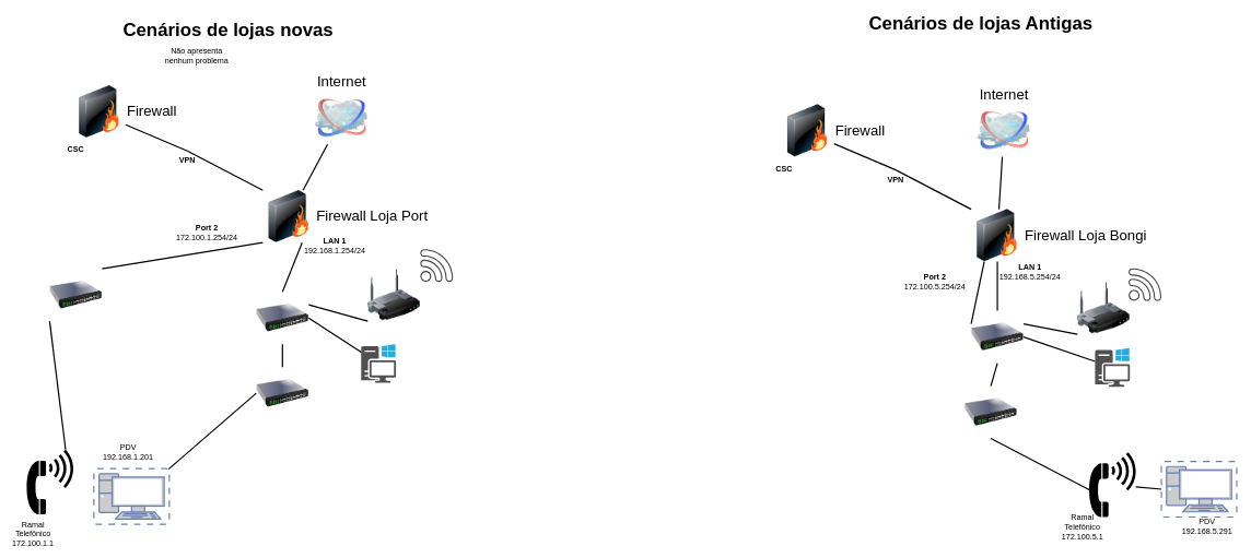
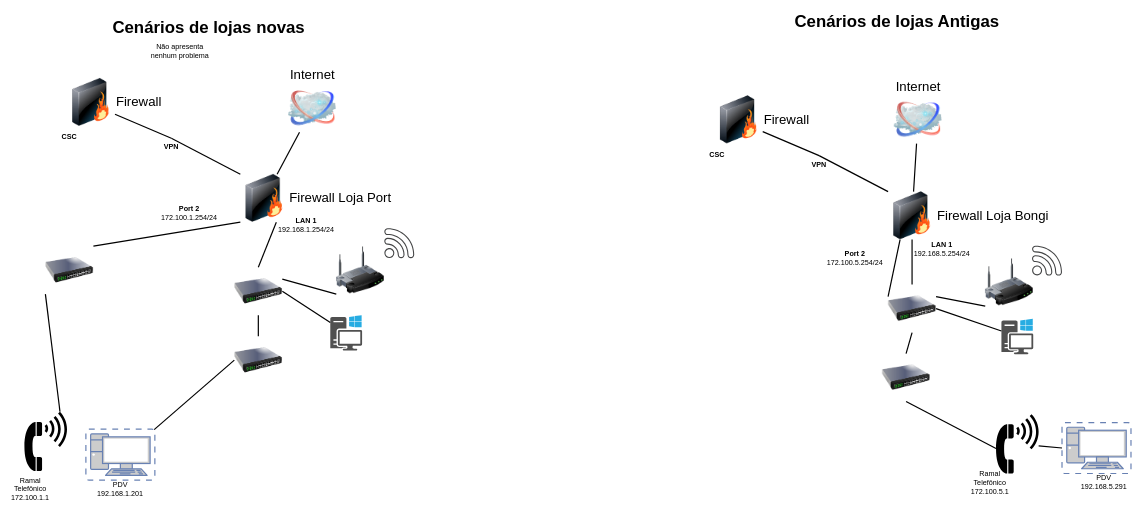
  <mxCell id="0" />
  <mxCell id="1" parent="0" />
  <mxCell id="2" value="Internet" style="image;html=1;labelBackgroundColor=#ffffff;image=img/lib/clip_art/networking/Cloud_128x128.png;rounded=1;shadow=0;comic=0;strokeWidth=2;fontSize=22;labelPosition=center;verticalLabelPosition=top;align=center;verticalAlign=bottom;" parent="1" vertex="1"><mxGeometry x="480" y="140" width="80" height="80" as="geometry" /></mxCell>
  <mxCell id="3" style="edgeStyle=none;rounded=0;html=1;labelBackgroundColor=none;endArrow=none;strokeWidth=2;fontFamily=Verdana;fontSize=22" parent="1" source="4" target="2" edge="1"><mxGeometry relative="1" as="geometry" /></mxCell>
  <mxCell id="4" value="Firewall Loja Port" style="image;html=1;labelBackgroundColor=#ffffff;image=img/lib/clip_art/networking/Firewall_128x128.png;rounded=1;shadow=0;comic=0;strokeWidth=2;fontSize=22;labelPosition=right;verticalLabelPosition=middle;align=left;verticalAlign=middle;" parent="1" vertex="1"><mxGeometry x="400" y="290" width="80" height="80" as="geometry" /></mxCell>
  <mxCell id="5" value="" style="shape=mxgraph.signs.tech.telephone_4;html=1;pointerEvents=1;fillColor=#000000;strokeColor=none;verticalLabelPosition=bottom;verticalAlign=top;align=center;" vertex="1" parent="1"><mxGeometry x="40" y="686" width="71" height="99" as="geometry" /></mxCell>
  <mxCell id="6" value="" style="image;html=1;image=img/lib/clip_art/networking/Switch_128x128.png" vertex="1" parent="1"><mxGeometry x="390" y="445" width="80" height="80" as="geometry" /></mxCell>
  <mxCell id="7" style="edgeStyle=none;rounded=0;html=1;labelBackgroundColor=none;endArrow=none;strokeWidth=2;fontFamily=Verdana;fontSize=22;exitX=0.5;exitY=0;exitDx=0;exitDy=0;entryX=0.75;entryY=1;entryDx=0;entryDy=0;" edge="1" parent="1" source="6" target="4"><mxGeometry relative="1" as="geometry"><mxPoint x="382" y="550" as="sourcePoint" /><mxPoint x="450" y="460" as="targetPoint" /></mxGeometry></mxCell>
  <mxCell id="8" value="&lt;b&gt;Port 2&lt;/b&gt;&lt;br&gt;172.100.1.254/24" style="text;html=1;align=center;verticalAlign=middle;whiteSpace=wrap;rounded=0;" vertex="1" parent="1"><mxGeometry x="250" y="340" width="130" height="30" as="geometry" /></mxCell>
  <mxCell id="9" value="" style="image;html=1;image=img/lib/clip_art/networking/Switch_128x128.png" vertex="1" parent="1"><mxGeometry x="390" y="560" width="80" height="80" as="geometry" /></mxCell>
  <mxCell id="10" style="edgeStyle=none;rounded=0;html=1;labelBackgroundColor=none;endArrow=none;strokeWidth=2;fontFamily=Verdana;fontSize=22;entryX=1;entryY=0.75;entryDx=0;entryDy=0;exitX=0.5;exitY=0;exitDx=0;exitDy=0;" edge="1" parent="1" source="27" target="11"><mxGeometry relative="1" as="geometry"><mxPoint x="220" y="230" as="sourcePoint" /><mxPoint x="255" y="360" as="targetPoint" /></mxGeometry></mxCell>
  <mxCell id="11" value="Firewall" style="image;html=1;labelBackgroundColor=#ffffff;image=img/lib/clip_art/networking/Firewall_128x128.png;rounded=1;shadow=0;comic=0;strokeWidth=2;fontSize=22;labelPosition=right;verticalLabelPosition=middle;align=left;verticalAlign=middle;" vertex="1" parent="1"><mxGeometry x="111" y="130" width="80" height="80" as="geometry" /></mxCell>
  <mxCell id="12" value="&lt;b&gt;LAN 1&lt;br&gt;&lt;/b&gt;192.168.1.254/24" style="text;html=1;align=center;verticalAlign=middle;whiteSpace=wrap;rounded=0;" vertex="1" parent="1"><mxGeometry x="450" y="360" width="120" height="30" as="geometry" /></mxCell>
  <mxCell id="13" value="" style="sketch=0;pointerEvents=1;shadow=0;dashed=0;html=1;strokeColor=none;fillColor=#505050;labelPosition=center;verticalLabelPosition=bottom;verticalAlign=top;outlineConnect=0;align=center;shape=mxgraph.office.devices.workstation_pc;" vertex="1" parent="1"><mxGeometry x="550" y="525" width="53" height="59" as="geometry" /></mxCell>
  <mxCell id="14" value="" style="image;html=1;image=img/lib/clip_art/networking/Switch_128x128.png" vertex="1" parent="1"><mxGeometry x="75" y="410" width="80" height="80" as="geometry" /></mxCell>
  <mxCell id="15" style="edgeStyle=none;rounded=0;html=1;labelBackgroundColor=none;endArrow=none;strokeWidth=2;fontFamily=Verdana;fontSize=22;exitX=0.5;exitY=0;exitDx=0;exitDy=0;entryX=0.5;entryY=1;entryDx=0;entryDy=0;" edge="1" parent="1" source="9" target="6"><mxGeometry relative="1" as="geometry"><mxPoint x="410" y="625" as="sourcePoint" /><mxPoint x="410" y="525" as="targetPoint" /></mxGeometry></mxCell>
  <mxCell id="16" style="edgeStyle=none;rounded=0;html=1;labelBackgroundColor=none;endArrow=none;strokeWidth=2;fontFamily=Verdana;fontSize=22;entryX=0;entryY=1;entryDx=0;entryDy=0;exitX=1;exitY=0;exitDx=0;exitDy=0;" edge="1" parent="1" source="14" target="4"><mxGeometry relative="1" as="geometry"><mxPoint x="330" y="525" as="sourcePoint" /><mxPoint x="330" y="425" as="targetPoint" /><Array as="points" /></mxGeometry></mxCell>
  <mxCell id="17" style="edgeStyle=none;rounded=0;html=1;labelBackgroundColor=none;endArrow=none;strokeWidth=2;fontFamily=Verdana;fontSize=22;exitX=0.835;exitY=0;exitDx=0;exitDy=0;entryX=0;entryY=1;entryDx=0;entryDy=0;exitPerimeter=0;" edge="1" parent="1" source="5" target="14"><mxGeometry relative="1" as="geometry"><mxPoint x="150" y="680" as="sourcePoint" /><mxPoint x="150" y="580" as="targetPoint" /></mxGeometry></mxCell>
- <mxCell id="18" value="PDV&lt;br&gt;192.168.1.201" style="text;html=1;align=center;verticalAlign=middle;whiteSpace=wrap;rounded=0;" vertex="1" parent="1"><mxGeometry x="165" y="675" width="60" height="30" as="geometry" /></mxCell>
+ <mxCell id="18" value="PDV&lt;br&gt;192.168.1.201" style="text;html=1;align=center;verticalAlign=middle;whiteSpace=wrap;rounded=0;" vertex="1" parent="1"><mxGeometry x="170" y="800" width="60" height="30" as="geometry" /></mxCell>
  <mxCell id="19" value="Ramal Telefônico&lt;br&gt;172.100.1.1" style="text;html=1;align=center;verticalAlign=middle;whiteSpace=wrap;rounded=0;" vertex="1" parent="1"><mxGeometry x="20" y="800" width="60" height="30" as="geometry" /></mxCell>
  <mxCell id="20" value="" style="fontColor=#0066CC;verticalAlign=top;verticalLabelPosition=bottom;labelPosition=center;align=center;html=1;outlineConnect=0;fillColor=#CCCCCC;strokeColor=#6881B3;gradientColor=none;gradientDirection=north;strokeWidth=2;shape=mxgraph.networks.virtual_pc;" vertex="1" parent="1"><mxGeometry x="142.5" y="715" width="115" height="85" as="geometry" /></mxCell>
  <mxCell id="21" style="edgeStyle=none;rounded=0;html=1;labelBackgroundColor=none;endArrow=none;strokeWidth=2;fontFamily=Verdana;fontSize=22;exitX=0.99;exitY=0.01;exitDx=0;exitDy=0;exitPerimeter=0;entryX=0;entryY=0.5;entryDx=0;entryDy=0;" edge="1" parent="1" source="20" target="9"><mxGeometry relative="1" as="geometry"><mxPoint x="630" y="750" as="sourcePoint" /><mxPoint x="520" y="690" as="targetPoint" /><Array as="points" /></mxGeometry></mxCell>
  <mxCell id="22" style="edgeStyle=none;rounded=0;html=1;labelBackgroundColor=none;endArrow=none;strokeWidth=2;fontFamily=Verdana;fontSize=22;entryX=1;entryY=0.5;entryDx=0;entryDy=0;" edge="1" parent="1" source="13" target="6"><mxGeometry relative="1" as="geometry"><mxPoint x="520" y="690" as="sourcePoint" /><mxPoint x="520" y="590" as="targetPoint" /></mxGeometry></mxCell>
  <mxCell id="23" value="" style="image;html=1;image=img/lib/clip_art/networking/Wireless_Router_128x128.png" vertex="1" parent="1"><mxGeometry x="560" y="410" width="80" height="80" as="geometry" /></mxCell>
  <mxCell id="24" style="edgeStyle=none;rounded=0;html=1;labelBackgroundColor=none;endArrow=none;strokeWidth=2;fontFamily=Verdana;fontSize=22;exitX=1;exitY=0.25;exitDx=0;exitDy=0;entryX=0;entryY=1;entryDx=0;entryDy=0;" edge="1" parent="1" source="6" target="23"><mxGeometry relative="1" as="geometry"><mxPoint x="590" y="510" as="sourcePoint" /><mxPoint x="590" y="410" as="targetPoint" /></mxGeometry></mxCell>
  <mxCell id="25" value="" style="sketch=0;pointerEvents=1;shadow=0;dashed=0;html=1;strokeColor=none;fillColor=#434445;aspect=fixed;labelPosition=center;verticalLabelPosition=bottom;verticalAlign=top;align=center;outlineConnect=0;shape=mxgraph.vvd.wi_fi;" vertex="1" parent="1"><mxGeometry x="640" y="380" width="50" height="50" as="geometry" /></mxCell>
  <mxCell id="26" value="" style="edgeStyle=none;rounded=0;html=1;labelBackgroundColor=none;endArrow=none;strokeWidth=2;fontFamily=Verdana;fontSize=22;entryX=0.5;entryY=0;entryDx=0;entryDy=0;exitX=0;exitY=0;exitDx=0;exitDy=0;" edge="1" parent="1" source="4" target="27"><mxGeometry relative="1" as="geometry"><mxPoint x="400" y="290" as="sourcePoint" /><mxPoint x="191" y="220" as="targetPoint" /><Array as="points" /></mxGeometry></mxCell>
  <mxCell id="27" value="&lt;b&gt;VPN&lt;/b&gt;" style="text;html=1;align=center;verticalAlign=middle;whiteSpace=wrap;rounded=0;" vertex="1" parent="1"><mxGeometry x="220" y="230" width="130" height="30" as="geometry" /></mxCell>
  <mxCell id="28" value="&lt;b&gt;CSC&lt;br&gt;&lt;br&gt;&lt;/b&gt;" style="text;html=1;align=center;verticalAlign=middle;whiteSpace=wrap;rounded=0;" vertex="1" parent="1"><mxGeometry x="50" y="220" width="130" height="30" as="geometry" /></mxCell>
  <mxCell id="29" value="Internet" style="image;html=1;labelBackgroundColor=#ffffff;image=img/lib/clip_art/networking/Cloud_128x128.png;rounded=1;shadow=0;comic=0;strokeWidth=2;fontSize=22;labelPosition=center;verticalLabelPosition=top;align=center;verticalAlign=bottom;" vertex="1" parent="1"><mxGeometry x="1490" y="159" width="80" height="80" as="geometry" /></mxCell>
  <mxCell id="30" style="edgeStyle=none;rounded=0;html=1;labelBackgroundColor=none;endArrow=none;strokeWidth=2;fontFamily=Verdana;fontSize=22" edge="1" parent="1" source="31" target="29"><mxGeometry relative="1" as="geometry" /></mxCell>
  <mxCell id="31" value="Firewall Loja Bongi" style="image;html=1;labelBackgroundColor=#ffffff;image=img/lib/clip_art/networking/Firewall_128x128.png;rounded=1;shadow=0;comic=0;strokeWidth=2;fontSize=22;labelPosition=right;verticalLabelPosition=middle;align=left;verticalAlign=middle;" vertex="1" parent="1"><mxGeometry x="1480" y="319" width="80" height="80" as="geometry" /></mxCell>
  <mxCell id="32" value="" style="image;html=1;image=img/lib/clip_art/networking/Switch_128x128.png" vertex="1" parent="1"><mxGeometry x="1480" y="474" width="80" height="80" as="geometry" /></mxCell>
  <mxCell id="33" style="edgeStyle=none;rounded=0;html=1;labelBackgroundColor=none;endArrow=none;strokeWidth=2;fontFamily=Verdana;fontSize=22;exitX=0.5;exitY=0;exitDx=0;exitDy=0;" edge="1" parent="1" source="32" target="31"><mxGeometry relative="1" as="geometry"><mxPoint x="1462" y="579" as="sourcePoint" /><mxPoint x="1550" y="400" as="targetPoint" /><Array as="points" /></mxGeometry></mxCell>
  <mxCell id="34" value="&lt;b&gt;Port 2&lt;/b&gt;&lt;br&gt;172.100.5.254/24" style="text;html=1;align=center;verticalAlign=middle;whiteSpace=wrap;rounded=0;" vertex="1" parent="1"><mxGeometry x="1360" y="415" width="130" height="30" as="geometry" /></mxCell>
  <mxCell id="35" value="" style="image;html=1;image=img/lib/clip_art/networking/Switch_128x128.png" vertex="1" parent="1"><mxGeometry x="1470" y="589" width="80" height="80" as="geometry" /></mxCell>
  <mxCell id="36" style="edgeStyle=none;rounded=0;html=1;labelBackgroundColor=none;endArrow=none;strokeWidth=2;fontFamily=Verdana;fontSize=22;entryX=1;entryY=0.75;entryDx=0;entryDy=0;exitX=0.5;exitY=0;exitDx=0;exitDy=0;" edge="1" parent="1" source="46" target="37"><mxGeometry relative="1" as="geometry"><mxPoint x="1300" y="259" as="sourcePoint" /><mxPoint x="1335" y="389" as="targetPoint" /></mxGeometry></mxCell>
  <mxCell id="37" value="Firewall" style="image;html=1;labelBackgroundColor=#ffffff;image=img/lib/clip_art/networking/Firewall_128x128.png;rounded=1;shadow=0;comic=0;strokeWidth=2;fontSize=22;labelPosition=right;verticalLabelPosition=middle;align=left;verticalAlign=middle;" vertex="1" parent="1"><mxGeometry x="1191" y="159" width="80" height="80" as="geometry" /></mxCell>
  <mxCell id="38" value="&lt;b&gt;LAN 1&lt;br&gt;&lt;/b&gt;192.168.5.254/24" style="text;html=1;align=center;verticalAlign=middle;whiteSpace=wrap;rounded=0;" vertex="1" parent="1"><mxGeometry x="1510" y="400" width="120" height="30" as="geometry" /></mxCell>
  <mxCell id="39" value="" style="sketch=0;pointerEvents=1;shadow=0;dashed=0;html=1;strokeColor=none;fillColor=#505050;labelPosition=center;verticalLabelPosition=bottom;verticalAlign=top;outlineConnect=0;align=center;shape=mxgraph.office.devices.workstation_pc;" vertex="1" parent="1"><mxGeometry x="1669" y="531" width="53" height="59" as="geometry" /></mxCell>
  <mxCell id="40" style="edgeStyle=none;rounded=0;html=1;labelBackgroundColor=none;endArrow=none;strokeWidth=2;fontFamily=Verdana;fontSize=22;exitX=0.5;exitY=0;exitDx=0;exitDy=0;entryX=0.5;entryY=1;entryDx=0;entryDy=0;" edge="1" parent="1" source="35" target="32"><mxGeometry relative="1" as="geometry"><mxPoint x="1490" y="654" as="sourcePoint" /><mxPoint x="1490" y="554" as="targetPoint" /></mxGeometry></mxCell>
  <mxCell id="41" style="edgeStyle=none;rounded=0;html=1;labelBackgroundColor=none;endArrow=none;strokeWidth=2;fontFamily=Verdana;fontSize=22;entryX=1;entryY=0.5;entryDx=0;entryDy=0;" edge="1" parent="1" source="39" target="32"><mxGeometry relative="1" as="geometry"><mxPoint x="1600" y="719" as="sourcePoint" /><mxPoint x="1600" y="619" as="targetPoint" /></mxGeometry></mxCell>
  <mxCell id="42" value="" style="image;html=1;image=img/lib/clip_art/networking/Wireless_Router_128x128.png" vertex="1" parent="1"><mxGeometry x="1642" y="430" width="80" height="80" as="geometry" /></mxCell>
  <mxCell id="43" style="edgeStyle=none;rounded=0;html=1;labelBackgroundColor=none;endArrow=none;strokeWidth=2;fontFamily=Verdana;fontSize=22;exitX=1;exitY=0.25;exitDx=0;exitDy=0;entryX=0;entryY=1;entryDx=0;entryDy=0;" edge="1" parent="1" source="32" target="42"><mxGeometry relative="1" as="geometry"><mxPoint x="1670" y="539" as="sourcePoint" /><mxPoint x="1670" y="439" as="targetPoint" /></mxGeometry></mxCell>
  <mxCell id="44" value="" style="sketch=0;pointerEvents=1;shadow=0;dashed=0;html=1;strokeColor=none;fillColor=#434445;aspect=fixed;labelPosition=center;verticalLabelPosition=bottom;verticalAlign=top;align=center;outlineConnect=0;shape=mxgraph.vvd.wi_fi;" vertex="1" parent="1"><mxGeometry x="1720" y="409" width="50" height="50" as="geometry" /></mxCell>
  <mxCell id="45" value="" style="edgeStyle=none;rounded=0;html=1;labelBackgroundColor=none;endArrow=none;strokeWidth=2;fontFamily=Verdana;fontSize=22;entryX=0.5;entryY=0;entryDx=0;entryDy=0;exitX=0;exitY=0;exitDx=0;exitDy=0;" edge="1" parent="1" source="31" target="46"><mxGeometry relative="1" as="geometry"><mxPoint x="1480" y="319" as="sourcePoint" /><mxPoint x="1271" y="249" as="targetPoint" /><Array as="points" /></mxGeometry></mxCell>
  <mxCell id="46" value="&lt;b&gt;VPN&lt;/b&gt;" style="text;html=1;align=center;verticalAlign=middle;whiteSpace=wrap;rounded=0;" vertex="1" parent="1"><mxGeometry x="1300" y="259" width="130" height="30" as="geometry" /></mxCell>
  <mxCell id="47" value="&lt;b&gt;CSC&lt;br&gt;&lt;br&gt;&lt;/b&gt;" style="text;html=1;align=center;verticalAlign=middle;whiteSpace=wrap;rounded=0;" vertex="1" parent="1"><mxGeometry x="1130" y="249" width="130" height="30" as="geometry" /></mxCell>
  <mxCell id="48" value="" style="shape=mxgraph.signs.tech.telephone_4;html=1;pointerEvents=1;fillColor=#000000;strokeColor=none;verticalLabelPosition=bottom;verticalAlign=top;align=center;" vertex="1" parent="1"><mxGeometry x="1660" y="690" width="71" height="99" as="geometry" /></mxCell>
  <mxCell id="49" value="" style="fontColor=#0066CC;verticalAlign=top;verticalLabelPosition=bottom;labelPosition=center;align=center;html=1;outlineConnect=0;fillColor=#CCCCCC;strokeColor=#6881B3;gradientColor=none;gradientDirection=north;strokeWidth=2;shape=mxgraph.networks.virtual_pc;" vertex="1" parent="1"><mxGeometry x="1770" y="704" width="115" height="85" as="geometry" /></mxCell>
  <mxCell id="50" style="edgeStyle=none;rounded=0;html=1;labelBackgroundColor=none;endArrow=none;strokeWidth=2;fontFamily=Verdana;fontSize=22;entryX=0.5;entryY=1;entryDx=0;entryDy=0;exitX=0;exitY=0.58;exitDx=0;exitDy=0;exitPerimeter=0;" edge="1" parent="1" source="48" target="35"><mxGeometry relative="1" as="geometry"><mxPoint x="1610" y="742" as="sourcePoint" /><mxPoint x="1530" y="690" as="targetPoint" /></mxGeometry></mxCell>
  <mxCell id="51" style="edgeStyle=none;rounded=0;html=1;labelBackgroundColor=none;endArrow=none;strokeWidth=2;fontFamily=Verdana;fontSize=22;exitX=0;exitY=0.5;exitDx=0;exitDy=0;exitPerimeter=0;" edge="1" parent="1" source="49" target="48"><mxGeometry relative="1" as="geometry"><mxPoint x="1820" y="704" as="sourcePoint" /><mxPoint x="1740" y="652" as="targetPoint" /></mxGeometry></mxCell>
  <mxCell id="52" style="edgeStyle=none;rounded=0;html=1;labelBackgroundColor=none;endArrow=none;strokeWidth=2;fontFamily=Verdana;fontSize=22;entryX=0;entryY=0.25;entryDx=0;entryDy=0;exitX=0.25;exitY=1;exitDx=0;exitDy=0;" edge="1" parent="1" source="31" target="32"><mxGeometry relative="1" as="geometry"><mxPoint x="1421" y="568" as="sourcePoint" /><mxPoint x="1271" y="490" as="targetPoint" /></mxGeometry></mxCell>
  <mxCell id="53" value="Ramal Telefônico&lt;br&gt;172.100.5.1" style="text;html=1;align=center;verticalAlign=middle;whiteSpace=wrap;rounded=0;" vertex="1" parent="1"><mxGeometry x="1620" y="789" width="60" height="30" as="geometry" /></mxCell>
  <mxCell id="54" value="PDV&lt;br&gt;192.168.5.291" style="text;html=1;align=center;verticalAlign=middle;whiteSpace=wrap;rounded=0;" vertex="1" parent="1"><mxGeometry x="1810" y="789" width="60" height="30" as="geometry" /></mxCell>
  <mxCell id="55" value="&lt;span style=&quot;font-size: 28px;&quot;&gt;&lt;b&gt;Cenários de lojas novas&lt;/b&gt;&lt;/span&gt;" style="text;html=1;align=center;verticalAlign=middle;whiteSpace=wrap;rounded=0;" vertex="1" parent="1"><mxGeometry x="165" y="30" width="365" height="30" as="geometry" /></mxCell>
  <mxCell id="56" value="&lt;span style=&quot;font-size: 28px;&quot;&gt;&lt;b&gt;Cenários de lojas Antigas&lt;/b&gt;&lt;/span&gt;" style="text;html=1;align=center;verticalAlign=middle;whiteSpace=wrap;rounded=0;" vertex="1" parent="1"><mxGeometry x="1310" y="20" width="370" height="30" as="geometry" /></mxCell>
  <mxCell id="57" value="Não apresenta nenhum problema" style="text;html=1;align=center;verticalAlign=middle;whiteSpace=wrap;rounded=0;" vertex="1" parent="1"><mxGeometry x="247.5" y="70" width="102.5" height="30" as="geometry" /></mxCell>
